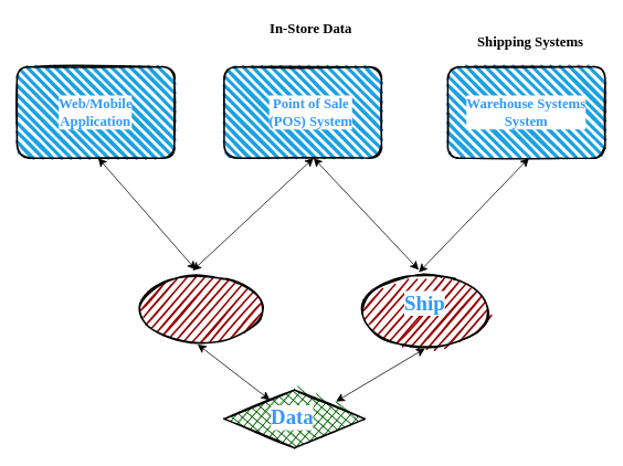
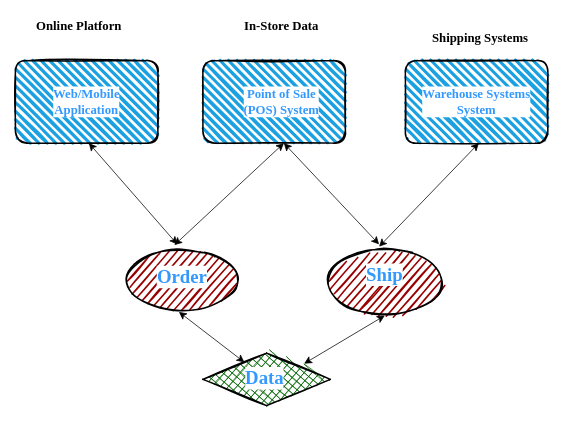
  <mxCell id="0" />
  <mxCell id="1" parent="0" />
  <mxCell id="2" value="" style="rounded=1;whiteSpace=wrap;html=1;strokeWidth=2;fillWeight=4;hachureGap=8;hachureAngle=45;fillColor=#1ba1e2;sketch=1;" vertex="1" parent="1"><mxGeometry x="20" y="80" width="190" height="110" as="geometry" /></mxCell>
+ <mxCell id="3" value="Online Platforn" style="text;strokeColor=none;align=center;fillColor=none;html=1;verticalAlign=middle;whiteSpace=wrap;rounded=0;fontStyle=1;fontFamily=Comic Sans MS;fontSize=17;" vertex="1" parent="1"><mxGeometry x="30" y="20" width="150" height="30" as="geometry" /></mxCell>
  <mxCell id="4" value="" style="rounded=1;whiteSpace=wrap;html=1;strokeWidth=2;fillWeight=4;hachureGap=8;hachureAngle=45;fillColor=#1ba1e2;sketch=1;" vertex="1" parent="1"><mxGeometry x="270" y="80" width="190" height="110" as="geometry" /></mxCell>
  <mxCell id="5" value="" style="rounded=1;whiteSpace=wrap;html=1;strokeWidth=2;fillWeight=4;hachureGap=8;hachureAngle=45;fillColor=#1ba1e2;sketch=1;" vertex="1" parent="1"><mxGeometry x="540" y="80" width="190" height="110" as="geometry" /></mxCell>
  <mxCell id="6" value="In-Store Data" style="text;strokeColor=none;align=center;fillColor=none;html=1;verticalAlign=middle;whiteSpace=wrap;rounded=0;fontStyle=1;fontFamily=Comic Sans MS;fontSize=17;" vertex="1" parent="1"><mxGeometry x="300" y="20" width="150" height="30" as="geometry" /></mxCell>
  <mxCell id="7" value="Shipping Systems" style="text;strokeColor=none;align=center;fillColor=none;html=1;verticalAlign=middle;whiteSpace=wrap;rounded=0;fontStyle=1;fontFamily=Comic Sans MS;fontSize=17;" vertex="1" parent="1"><mxGeometry x="565" y="35" width="150" height="30" as="geometry" /></mxCell>
  <mxCell id="8" value="Web/Mobile&lt;br&gt;Application" style="text;strokeColor=none;align=center;fillColor=none;html=1;verticalAlign=middle;whiteSpace=wrap;rounded=0;fontStyle=1;fontFamily=Comic Sans MS;fontSize=17;fontColor=#3399FF;labelBackgroundColor=default;labelBorderColor=none;" vertex="1" parent="1"><mxGeometry x="40" y="120" width="150" height="30" as="geometry" /></mxCell>
  <mxCell id="9" value="Point of Sale&lt;br&gt;(POS) System" style="text;strokeColor=none;align=center;fillColor=none;html=1;verticalAlign=middle;whiteSpace=wrap;rounded=0;fontStyle=1;fontFamily=Comic Sans MS;fontSize=17;fontColor=#3399FF;labelBackgroundColor=default;labelBorderColor=none;" vertex="1" parent="1"><mxGeometry x="300" y="120" width="150" height="30" as="geometry" /></mxCell>
  <mxCell id="10" value="Warehouse Systems&lt;br&gt;System" style="text;strokeColor=none;align=center;fillColor=none;html=1;verticalAlign=middle;whiteSpace=wrap;rounded=0;fontStyle=1;fontFamily=Comic Sans MS;fontSize=17;fontColor=#3399FF;labelBackgroundColor=default;labelBorderColor=none;" vertex="1" parent="1"><mxGeometry x="560" y="120" width="150" height="30" as="geometry" /></mxCell>
  <mxCell id="11" value="" style="ellipse;whiteSpace=wrap;html=1;strokeWidth=2;fillWeight=2;hachureGap=8;fillColor=#990000;fillStyle=dots;sketch=1;" vertex="1" parent="1"><mxGeometry x="165" y="330" width="155" height="85" as="geometry" /></mxCell>
  <mxCell id="12" value="" style="ellipse;whiteSpace=wrap;html=1;strokeWidth=2;fillWeight=2;hachureGap=8;fillColor=#990000;fillStyle=dots;sketch=1;" vertex="1" parent="1"><mxGeometry x="432.5" y="330" width="160" height="90" as="geometry" /></mxCell>
+ <mxCell id="13" value="Order" style="text;strokeColor=none;align=center;fillColor=none;html=1;verticalAlign=middle;whiteSpace=wrap;rounded=0;fontStyle=1;fontFamily=Comic Sans MS;fontSize=25;fontColor=#3399FF;labelBackgroundColor=default;labelBorderColor=none;" vertex="1" parent="1"><mxGeometry x="175" y="355" width="135" height="25" as="geometry" /></mxCell>
  <mxCell id="14" value="Ship" style="text;strokeColor=none;align=center;fillColor=none;html=1;verticalAlign=middle;whiteSpace=wrap;rounded=0;fontStyle=1;fontFamily=Comic Sans MS;fontSize=25;fontColor=#3399FF;labelBackgroundColor=default;labelBorderColor=none;" vertex="1" parent="1"><mxGeometry x="425" y="340" width="175" height="50" as="geometry" /></mxCell>
  <mxCell id="15" value="" style="rhombus;whiteSpace=wrap;html=1;strokeWidth=2;fillWeight=-1;hachureGap=8;fillStyle=cross-hatch;fillColor=#006600;sketch=1;" vertex="1" parent="1"><mxGeometry x="270" y="470" width="170" height="70" as="geometry" /></mxCell>
  <mxCell id="16" value="Data" style="text;strokeColor=none;align=center;fillColor=none;html=1;verticalAlign=middle;whiteSpace=wrap;rounded=0;fontStyle=1;fontFamily=Comic Sans MS;fontSize=25;fontColor=#3399FF;labelBackgroundColor=default;labelBorderColor=none;" vertex="1" parent="1"><mxGeometry x="285" y="485" width="135" height="35" as="geometry" /></mxCell>
  <mxCell id="17" value="" style="edgeStyle=none;orthogonalLoop=1;jettySize=auto;html=1;endArrow=classic;startArrow=classic;endSize=8;startSize=8;rounded=0;entryX=0.5;entryY=1;entryDx=0;entryDy=0;exitX=0.889;exitY=-0.029;exitDx=0;exitDy=0;exitPerimeter=0;" edge="1" parent="1" source="16" target="12"><mxGeometry width="100" relative="1" as="geometry"><mxPoint x="470" y="510" as="sourcePoint" /><mxPoint x="570" y="510" as="targetPoint" /><Array as="points" /></mxGeometry></mxCell>
  <mxCell id="18" value="" style="edgeStyle=none;orthogonalLoop=1;jettySize=auto;html=1;endArrow=classic;startArrow=classic;endSize=8;startSize=8;rounded=0;entryX=0.5;entryY=1;entryDx=0;entryDy=0;" edge="1" parent="1" source="15"><mxGeometry width="100" relative="1" as="geometry"><mxPoint x="130" y="479" as="sourcePoint" /><mxPoint x="238" y="415" as="targetPoint" /><Array as="points" /></mxGeometry></mxCell>
  <mxCell id="19" value="" style="edgeStyle=none;orthogonalLoop=1;jettySize=auto;html=1;endArrow=classic;startArrow=classic;endSize=8;startSize=8;rounded=0;entryX=0.5;entryY=1;entryDx=0;entryDy=0;exitX=0.458;exitY=-0.059;exitDx=0;exitDy=0;exitPerimeter=0;" edge="1" parent="1" source="11"><mxGeometry width="100" relative="1" as="geometry"><mxPoint x="10" y="254" as="sourcePoint" /><mxPoint x="118" y="190" as="targetPoint" /><Array as="points" /></mxGeometry></mxCell>
  <mxCell id="20" value="" style="edgeStyle=none;orthogonalLoop=1;jettySize=auto;html=1;endArrow=classic;startArrow=classic;endSize=8;startSize=8;rounded=0;entryX=0.5;entryY=1;entryDx=0;entryDy=0;exitX=0.432;exitY=-0.047;exitDx=0;exitDy=0;exitPerimeter=0;" edge="1" parent="1" source="11"><mxGeometry width="100" relative="1" as="geometry"><mxPoint x="270" y="254" as="sourcePoint" /><mxPoint x="378" y="190" as="targetPoint" /><Array as="points" /></mxGeometry></mxCell>
  <mxCell id="21" value="" style="edgeStyle=none;orthogonalLoop=1;jettySize=auto;html=1;endArrow=classic;startArrow=classic;endSize=8;startSize=8;rounded=0;entryX=0.5;entryY=1;entryDx=0;entryDy=0;exitX=0.453;exitY=-0.022;exitDx=0;exitDy=0;exitPerimeter=0;" edge="1" parent="1" source="12"><mxGeometry width="100" relative="1" as="geometry"><mxPoint x="530" y="254" as="sourcePoint" /><mxPoint x="638" y="190" as="targetPoint" /><Array as="points" /></mxGeometry></mxCell>
  <mxCell id="22" value="" style="edgeStyle=none;orthogonalLoop=1;jettySize=auto;html=1;endArrow=classic;startArrow=classic;endSize=8;startSize=8;rounded=0;entryX=0.5;entryY=1;entryDx=0;entryDy=0;exitX=0.453;exitY=-0.056;exitDx=0;exitDy=0;exitPerimeter=0;" edge="1" parent="1" source="12"><mxGeometry width="100" relative="1" as="geometry"><mxPoint x="270" y="254" as="sourcePoint" /><mxPoint x="378" y="190" as="targetPoint" /><Array as="points" /></mxGeometry></mxCell>
